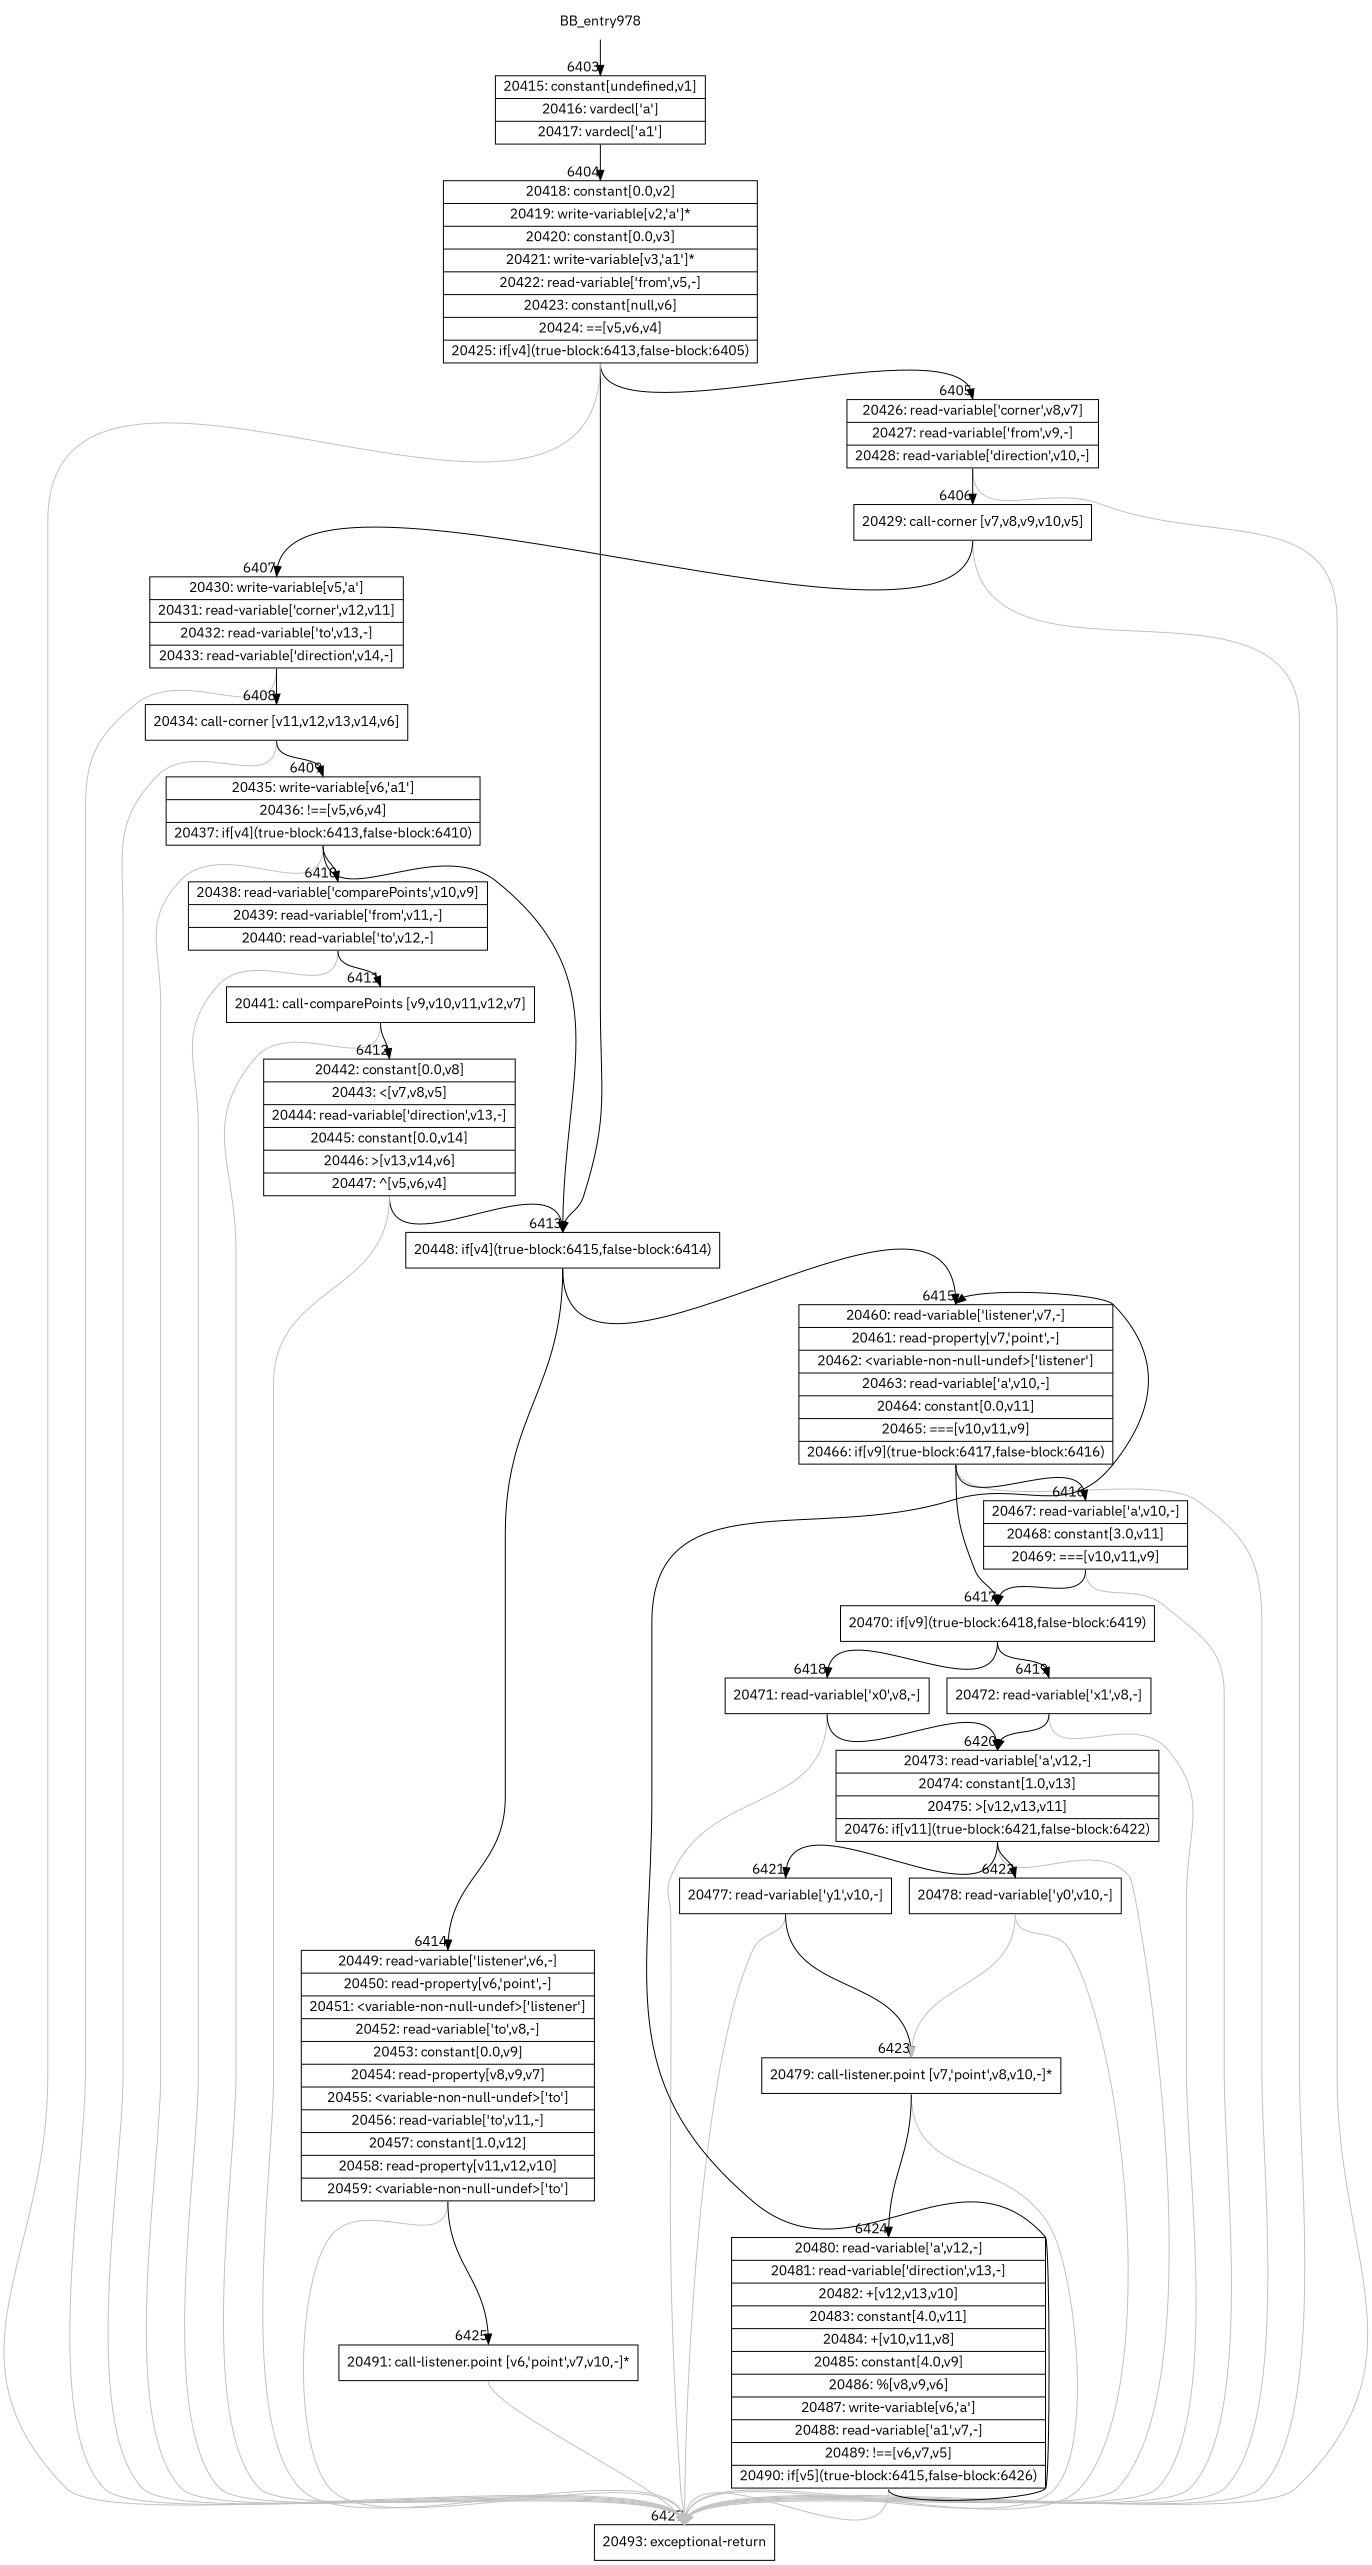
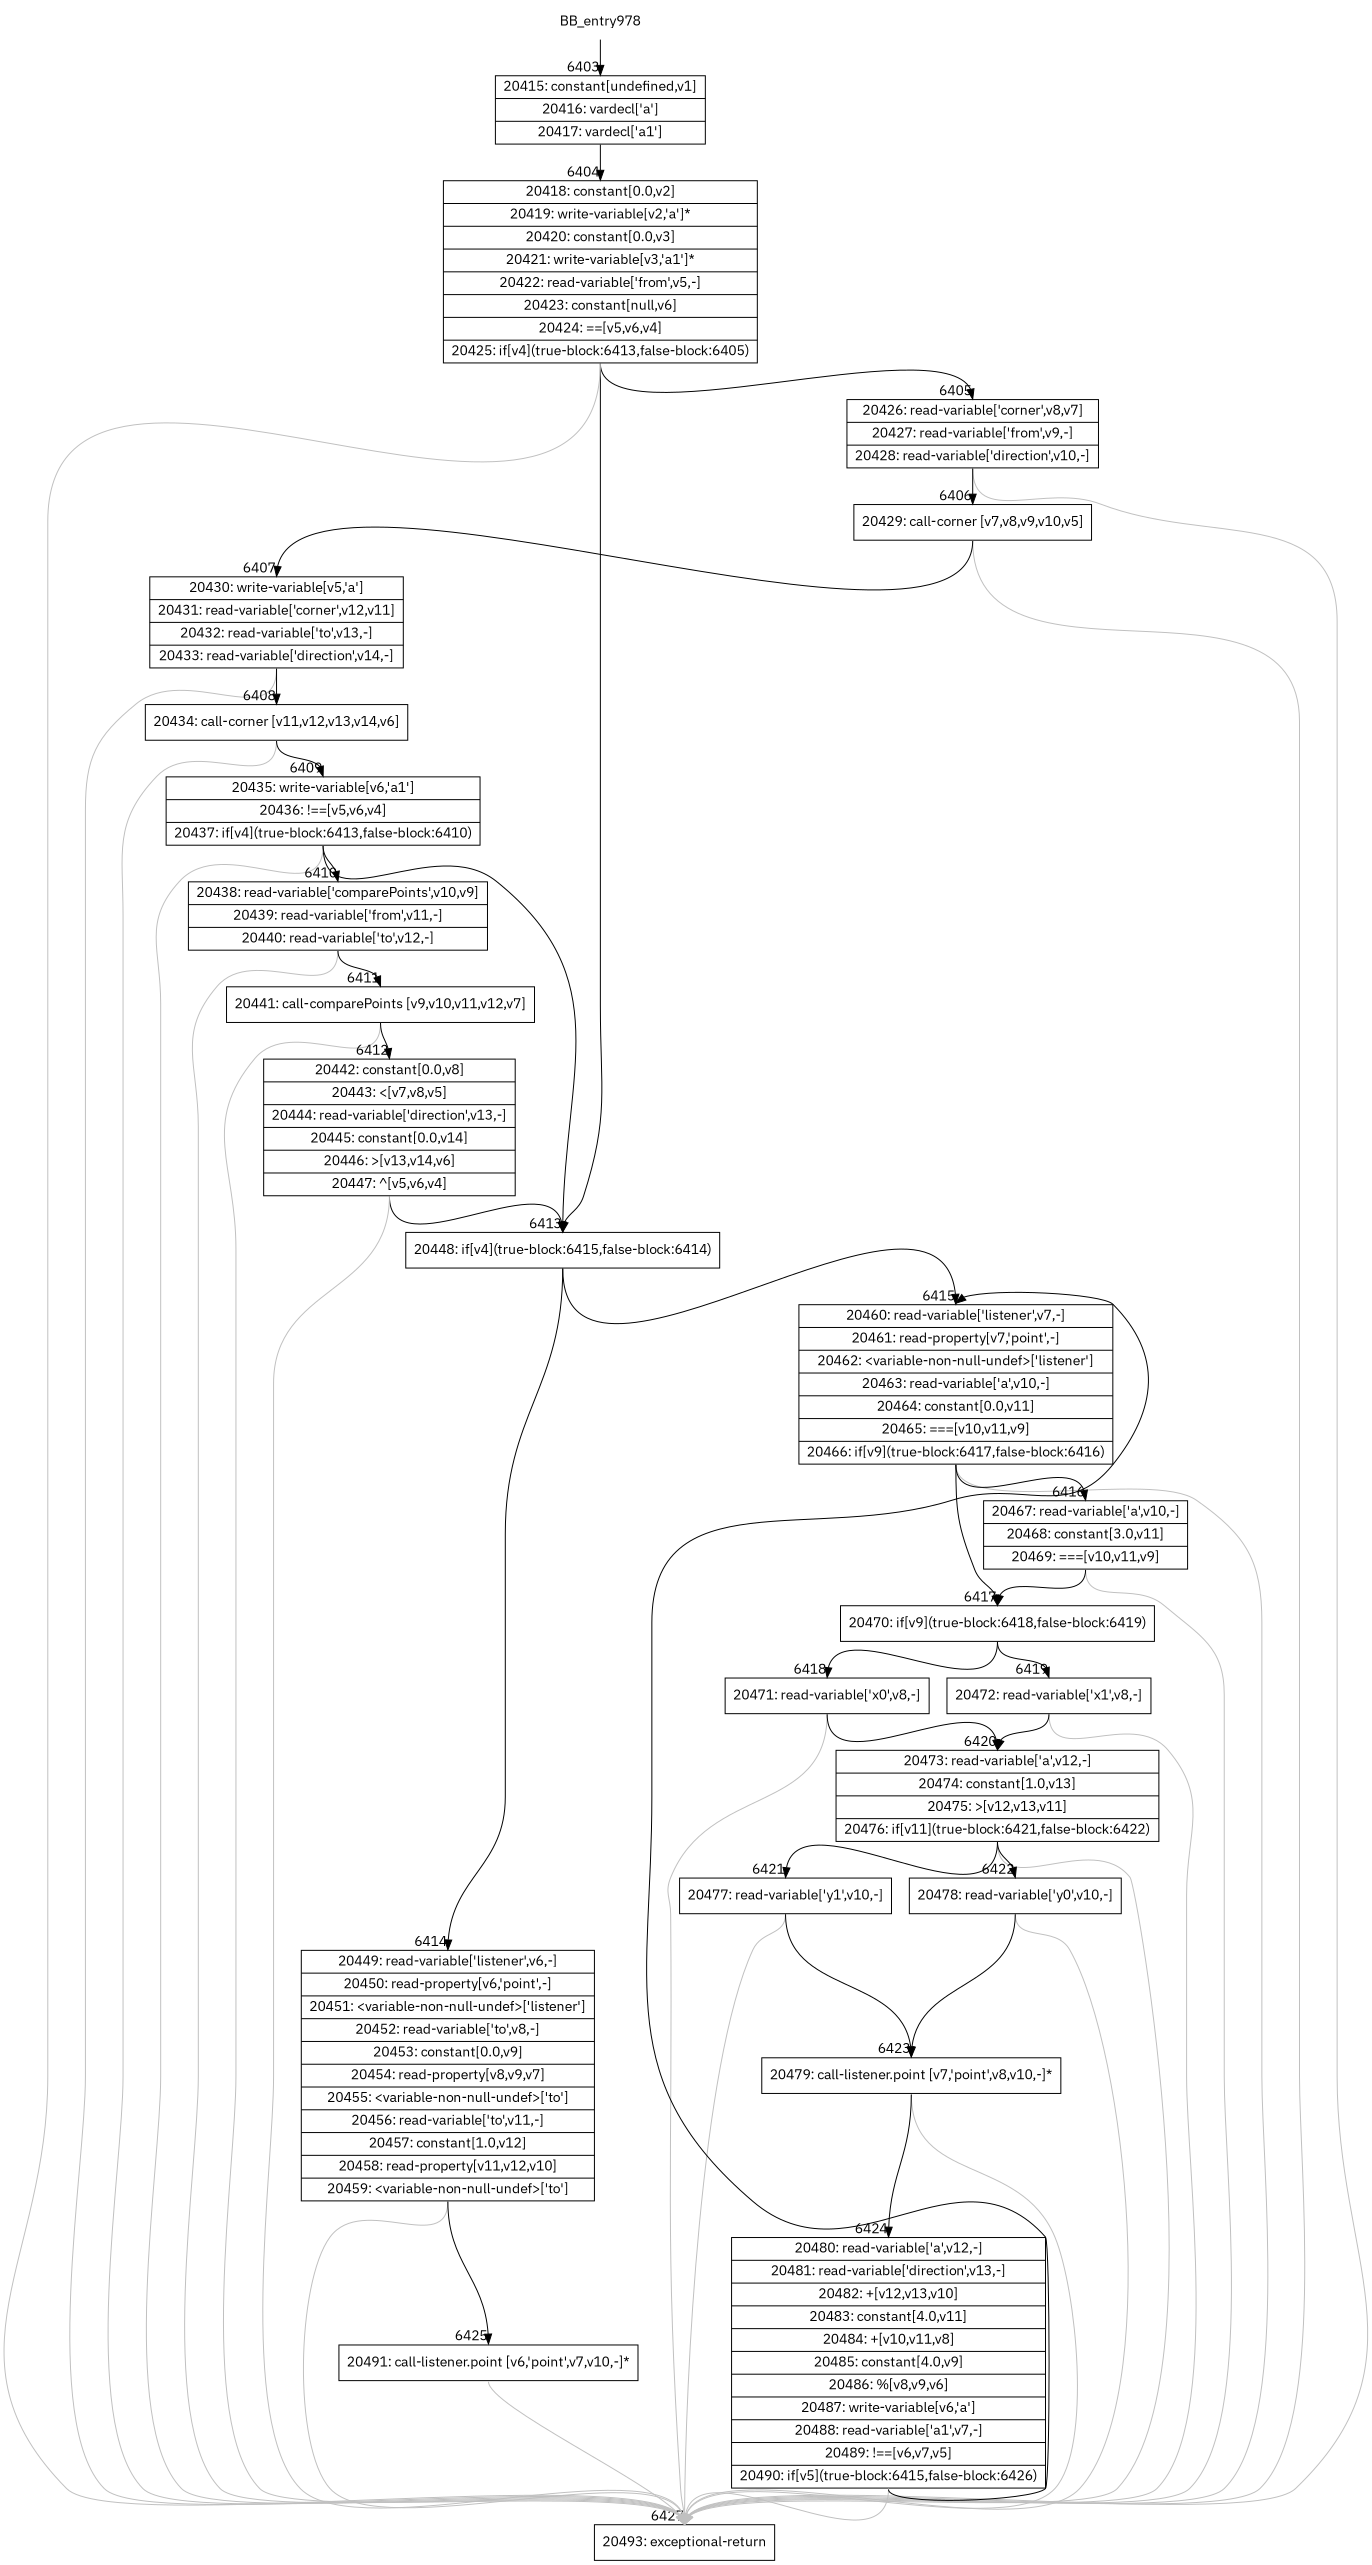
  digraph {
    fontname="IBM Plex Sans"
    rankdir=TD
    node [fontname="IBM Plex Sans" shape=record]
    edge [fontname="IBM Plex Sans" headport=n tailport=s]
    n1 [label=BB_entry978 shape=none]
    n2 [label="{20415: constant[undefined,v1]|20416: vardecl['a']|20417: vardecl['a1']}"]
    n3 [label="{20418: constant[0.0,v2]|20419: write-variable[v2,'a']*|20420: constant[0.0,v3]|20421: write-variable[v3,'a1']*|20422: read-variable['from',v5,-]|20423: constant[null,v6]|20424: ==[v5,v6,v4]|20425: if[v4](true-block:6413,false-block:6405)}"]
    n4 [label="{20448: if[v4](true-block:6415,false-block:6414)}"]
    n5 [label="{20426: read-variable['corner',v8,v7]|20427: read-variable['from',v9,-]|20428: read-variable['direction',v10,-]}"]
    n6 [label="{20493: exceptional-return}"]
    n7 [label="{20460: read-variable['listener',v7,-]|20461: read-property[v7,'point',-]|20462: \<variable-non-null-undef\>['listener']|20463: read-variable['a',v10,-]|20464: constant[0.0,v11]|20465: ===[v10,v11,v9]|20466: if[v9](true-block:6417,false-block:6416)}"]
    n8 [label="{20449: read-variable['listener',v6,-]|20450: read-property[v6,'point',-]|20451: \<variable-non-null-undef\>['listener']|20452: read-variable['to',v8,-]|20453: constant[0.0,v9]|20454: read-property[v8,v9,v7]|20455: \<variable-non-null-undef\>['to']|20456: read-variable['to',v11,-]|20457: constant[1.0,v12]|20458: read-property[v11,v12,v10]|20459: \<variable-non-null-undef\>['to']}"]
    n9 [label="{20429: call-corner [v7,v8,v9,v10,v5]}"]
    n10 [label="{20470: if[v9](true-block:6418,false-block:6419)}"]
    n11 [label="{20467: read-variable['a',v10,-]|20468: constant[3.0,v11]|20469: ===[v10,v11,v9]}"]
    n12 [label="{20491: call-listener.point [v6,'point',v7,v10,-]*}"]
    n13 [label="{20430: write-variable[v5,'a']|20431: read-variable['corner',v12,v11]|20432: read-variable['to',v13,-]|20433: read-variable['direction',v14,-]}"]
    n14 [label="{20434: call-corner [v11,v12,v13,v14,v6]}"]
    n15 [label="{20435: write-variable[v6,'a1']|20436: !==[v5,v6,v4]|20437: if[v4](true-block:6413,false-block:6410)}"]
    n16 [label="{20438: read-variable['comparePoints',v10,v9]|20439: read-variable['from',v11,-]|20440: read-variable['to',v12,-]}"]
    n17 [label="{20441: call-comparePoints [v9,v10,v11,v12,v7]}"]
    n18 [label="{20442: constant[0.0,v8]|20443: \<[v7,v8,v5]|20444: read-variable['direction',v13,-]|20445: constant[0.0,v14]|20446: \>[v13,v14,v6]|20447: ^[v5,v6,v4]}"]
    n19 [label="{20471: read-variable['x0',v8,-]}"]
    n20 [label="{20472: read-variable['x1',v8,-]}"]
    n21 [label="{20473: read-variable['a',v12,-]|20474: constant[1.0,v13]|20475: \>[v12,v13,v11]|20476: if[v11](true-block:6421,false-block:6422)}"]
    n22 [label="{20477: read-variable['y1',v10,-]}"]
    n23 [label="{20478: read-variable['y0',v10,-]}"]
    n24 [label="{20479: call-listener.point [v7,'point',v8,v10,-]*}"]
    n25 [label="{20480: read-variable['a',v12,-]|20481: read-variable['direction',v13,-]|20482: +[v12,v13,v10]|20483: constant[4.0,v11]|20484: +[v10,v11,v8]|20485: constant[4.0,v9]|20486: %[v8,v9,v6]|20487: write-variable[v6,'a']|20488: read-variable['a1',v7,-]|20489: !==[v6,v7,v5]|20490: if[v5](true-block:6415,false-block:6426)}"]
    n1 -> n2 [headlabel="    6403"]
    n2 -> n3 [headlabel="      6404"]
    n3 -> n4 [headlabel="      6413"]
    n3 -> n5 [headlabel="      6405"]
    n3 -> n6 [color=gray headlabel="      6427"]
    n4 -> n7 [headlabel="      6415"]
    n4 -> n8 [headlabel="      6414"]
    n5 -> n6 [color=gray]
    n5 -> n9 [headlabel="      6406"]
    n7 -> n6 [color=gray]
    n7 -> n10 [headlabel="      6417"]
    n7 -> n11 [headlabel="      6416"]
    n8 -> n6 [color=gray]
    n8 -> n12 [headlabel="      6425"]
    n9 -> n6 [color=gray]
    n9 -> n13 [headlabel="      6407"]
    n10 -> n19 [headlabel="      6418"]
    n10 -> n20 [headlabel="      6419"]
    n11 -> n6 [color=gray]
    n11 -> n10
    n12 -> n6 [color=gray]
    n13 -> n6 [color=gray]
    n13 -> n14 [headlabel="      6408"]
    n14 -> n6 [color=gray]
    n14 -> n15 [headlabel="      6409"]
    n15 -> n4
    n15 -> n6 [color=gray]
    n15 -> n16 [headlabel="      6410"]
    n16 -> n6 [color=gray]
    n16 -> n17 [headlabel="      6411"]
    n17 -> n6 [color=gray]
    n17 -> n18 [headlabel="      6412"]
    n18 -> n4
    n18 -> n6 [color=gray]
    n19 -> n6 [color=gray]
    n19 -> n21 [headlabel="      6420"]
    n20 -> n6 [color=gray]
    n20 -> n21
    n21 -> n6 [color=gray]
    n21 -> n22 [headlabel="      6421"]
    n21 -> n23 [headlabel="      6422"]
    n22 -> n6 [color=gray]
    n22 -> n24 [headlabel="      6423"]
    n23 -> n6 [color=gray]
-   n23 -> n24 [color=gray]
+   n23 -> n24
    n24 -> n6 [color=gray]
    n24 -> n25 [headlabel="      6424"]
    n25 -> n6 [color=gray]
    n25 -> n7
  }
